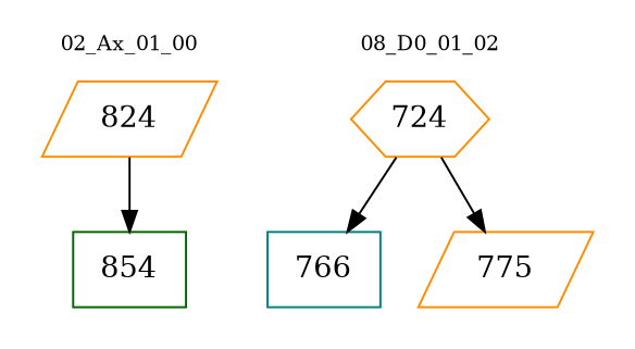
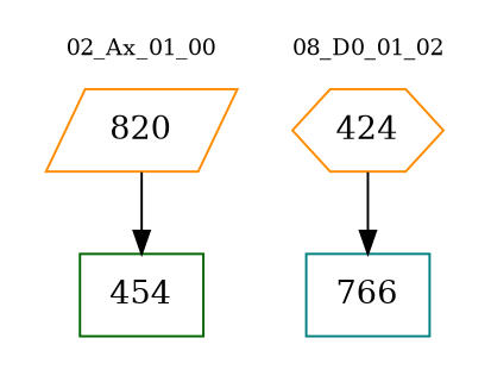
  digraph {
    node [color=darkorange shape=parallelogram]
    edge [color=black]
-   n1 [label=824]
-   n2 [color=darkgreen label=854 shape=box]
+   n1 [label=820]
+   n2 [color=darkgreen label=454 shape=box]
    n3 [color=teal label=766 shape=box]
-   n4 [label=724 shape=hexagon]
-   n5 [label=775]
+   n4 [label=424 shape=hexagon]
    subgraph cluster_1 {
      color=white
      fontsize=10
      label="02_Ax_01_00"
      n1
      n2
    }
    subgraph cluster_2 {
      color=white
      fontsize=10
      label="08_D0_01_02"
      n3
      n4
-     n5
    }
    n1 -> n2
    n4 -> n3
-   n4 -> n5
  }
